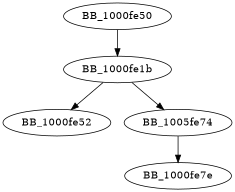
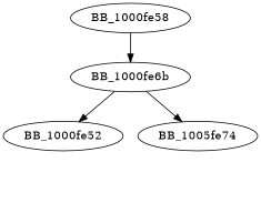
  digraph {
-   BB_1000fe58 [label=BB_1000fe50]
-   BB_1000fe6b [label=BB_1000fe1b]
+   BB_1000fe58
+   BB_1000fe6b
    n3 [label=BB_1000fe52]
    n4 [label=BB_1005fe74]
-   BB_1000fe7e
    BB_1000fe58 -> BB_1000fe6b
    BB_1000fe6b -> n3
    BB_1000fe6b -> n4
-   n4 -> BB_1000fe7e
  }
